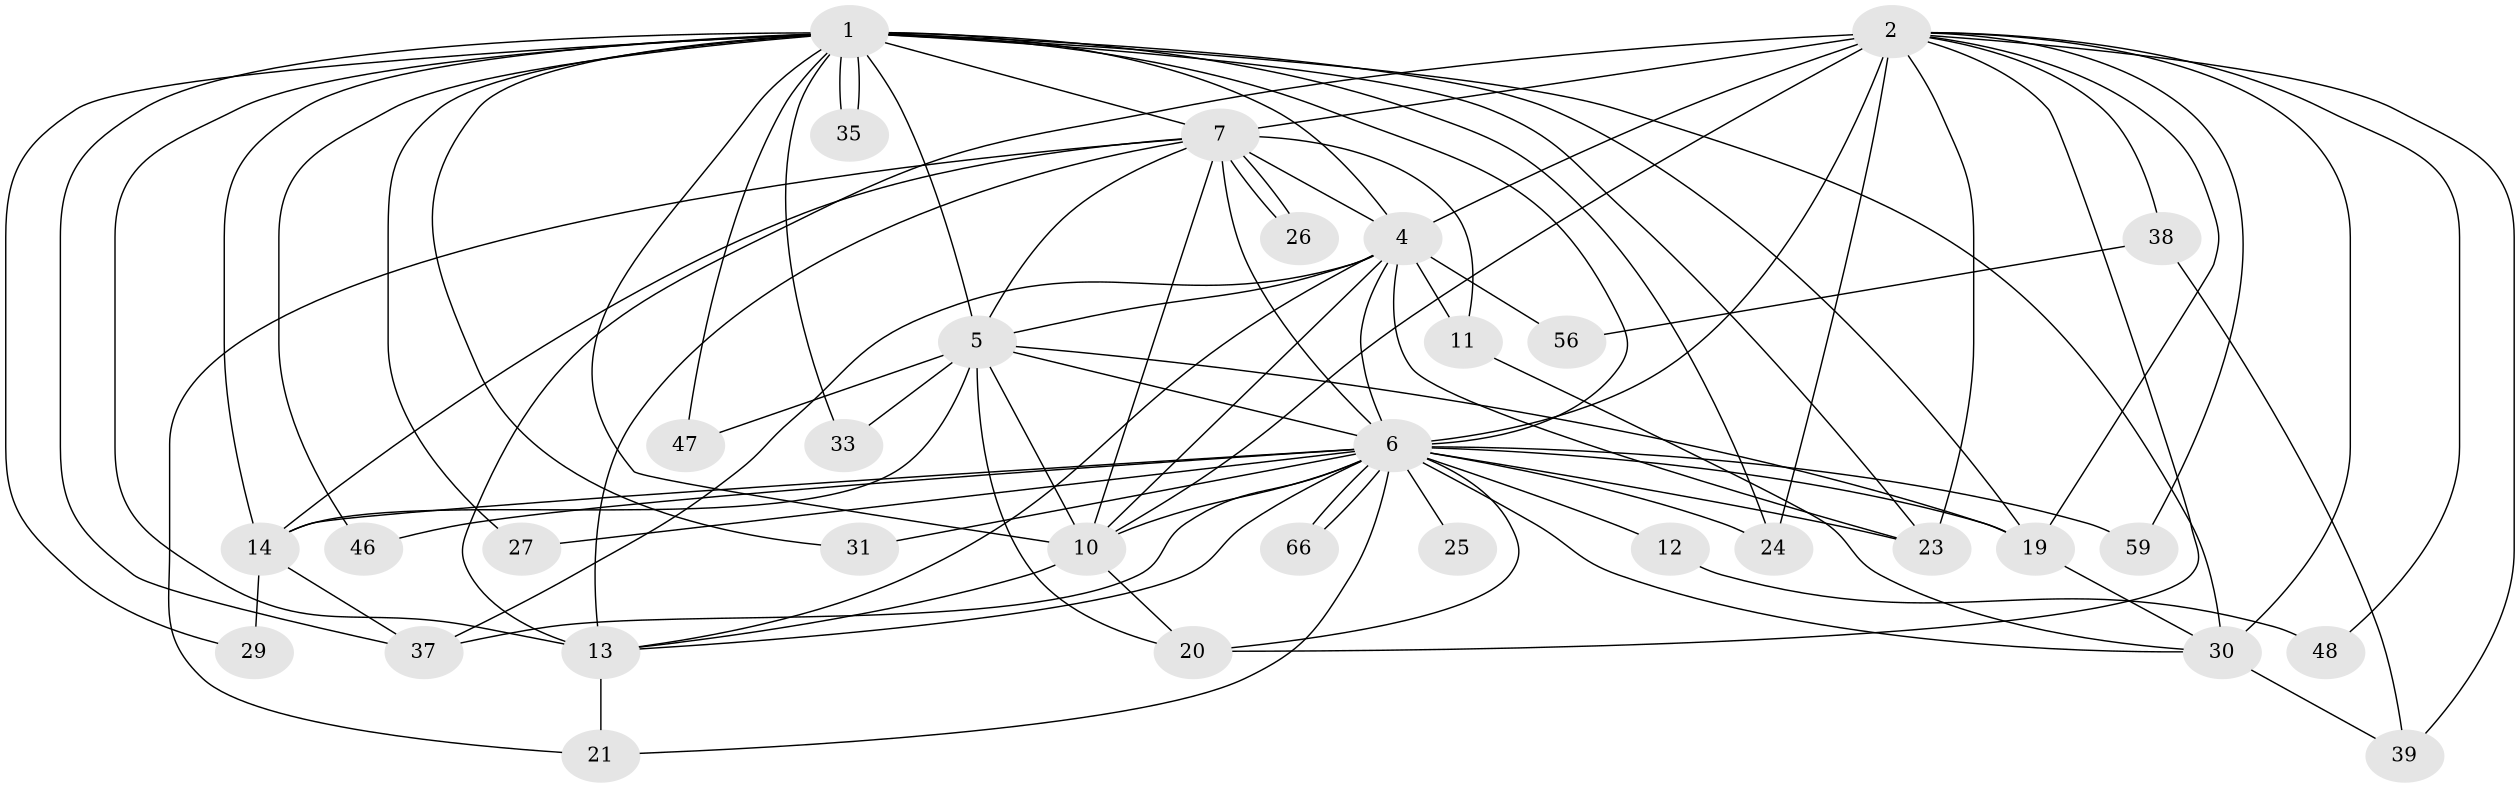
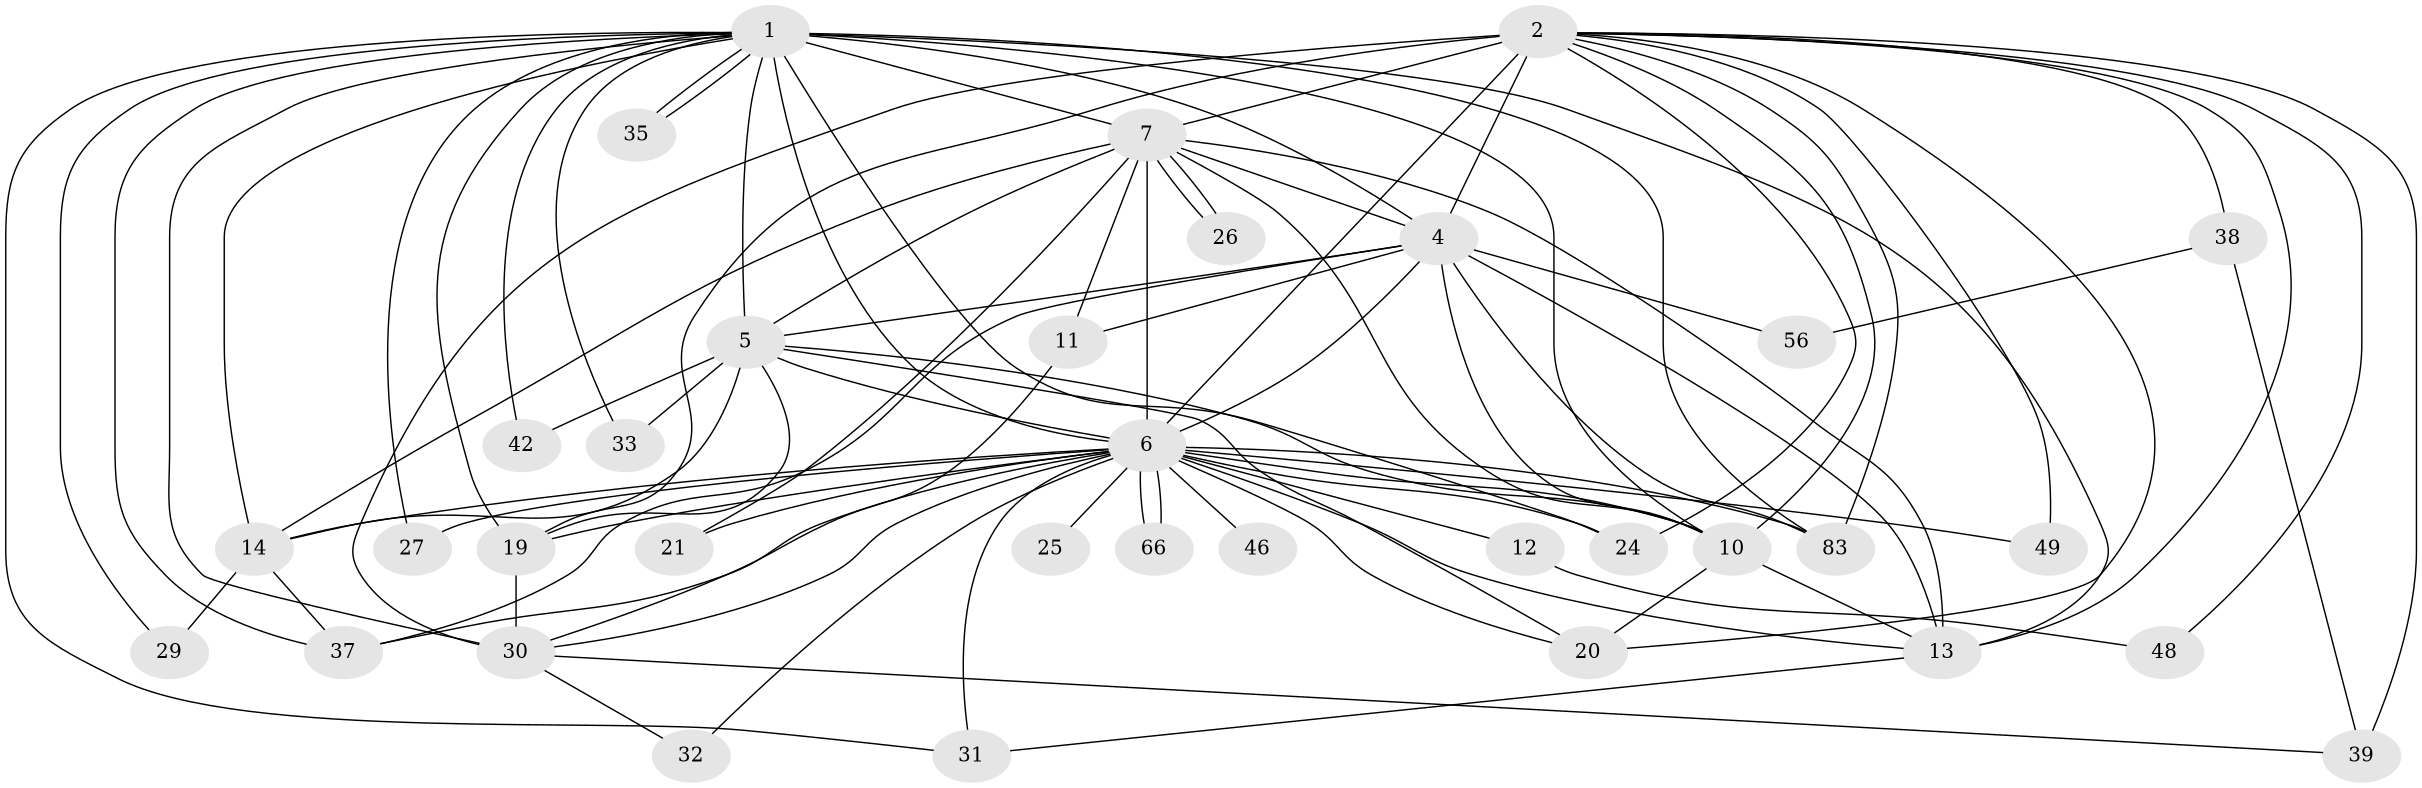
  graph {
    node [color=gray90 style=filled]
    n1 [label=7]
    1
    4
    5
    6 [super="+15+7"]
    10 [super="+51+53+44"]
    13 [super="+59+57+28"]
    14 [super="+17+16"]
    19 [super="+36"]
-   23 [super="+63+55"]
+   23 [super="+63+55" label=83]
    27
    29
    30 [super="+40+58+65+41"]
    31
    33
    35
    37 [super="+50"]
    46
-   47
+   47 [label=42]
    24
    2
    20 [super="+43"]
    38
    39
    48
-   49 [label=59]
+   49
    11
    21
    26
    56
    12
    25
+   32
    66
    n1 -- 4
    n1 -- 5
    n1 -- 6 [weight=5]
    n1 -- 10
    n1 -- 13
    n1 -- 14
    n1 -- 11
    n1 -- 21
    n1 -- 26
    n1 -- 26
    1 -- n1
    1 -- 4
    1 -- 5
    1 -- 6 [weight=5]
    1 -- 10 [weight=2]
    1 -- 13 [weight=2]
    1 -- 14
    1 -- 19
    1 -- 23
    1 -- 27
    1 -- 29
    1 -- 30
    1 -- 31
    1 -- 33
    1 -- 35
    1 -- 35
    1 -- 37
-   1 -- 46
    1 -- 47
    1 -- 24
    4 -- 5
    4 -- 6 [weight=4]
    4 -- 10 [weight=2]
    4 -- 13
    4 -- 23
    4 -- 37
    4 -- 11
    4 -- 56
    5 -- 6 [weight=5]
    5 -- 10
    5 -- 14
    5 -- 19
    5 -- 33
    5 -- 47
    5 -- 20
    6 -- 10 [weight=4]
    6 -- 13
    6 -- 14
    6 -- 19
    6 -- 23
    6 -- 27
    6 -- 30
    6 -- 31
    6 -- 37
    6 -- 46
    6 -- 24
    6 -- 20
    6 -- 49
    6 -- 21
    6 -- 12 [weight=2]
    6 -- 25 [weight=2]
+   6 -- 32
    6 -- 66
    6 -- 66
    10 -- 13
    10 -- 20
-   13 -- 21
+   13 -- 31
    14 -- 29
    14 -- 37
    19 -- 30
    30 -- 39
+   30 -- 32
    2 -- n1
    2 -- 4
    2 -- 6 [weight=6]
    2 -- 10 [weight=2]
    2 -- 13
    2 -- 19
    2 -- 23
    2 -- 30 [weight=3]
    2 -- 24
    2 -- 20
    2 -- 38
    2 -- 39
    2 -- 48
    2 -- 49
    38 -- 39
    38 -- 56
    11 -- 30
    12 -- 48
  }
